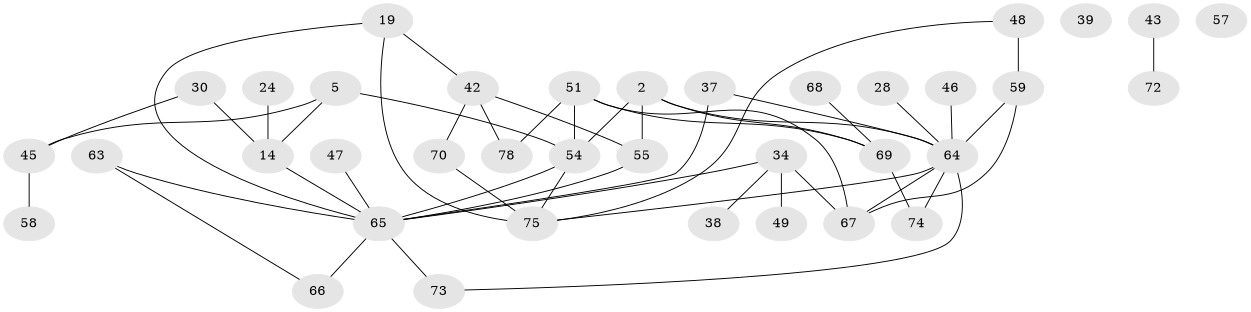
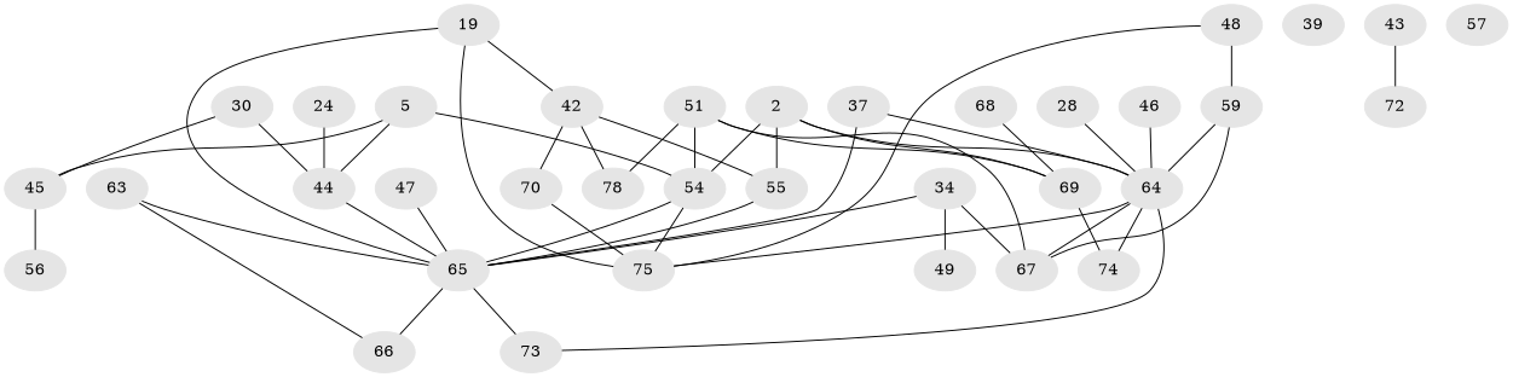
  graph {
    node [color=gray90 style=filled]
    54 [super="+53"]
    65 [super="+3+25+41+60+62"]
    75 [super="+29"]
    2
    55 [super="+16"]
    64 [super="+1+26+23"]
    69
    67 [super="+18+20"]
    73
    74
-   44 [super="+40" label=14]
+   44 [super="+40"]
    5
    45
-   58 [super="+24"]
+   58 [super="+24" label=56]
    42 [super="+15"]
    70
    n17 [label=78]
    19
    66 [super="+21+61"]
    n20 [label=24]
    28
    30
    34
-   38
    49 [super="+32"]
    37
    39
    43
    72
    48 [super="+7"]
    59 [super="+50"]
    46
    47
    51
    57
    63
    68
    54 -- 65 [weight=3]
    54 -- 75
    65 -- 73
    65 -- 66 [weight=2]
    2 -- 54
    2 -- 55 [weight=2]
    2 -- 64
    2 -- 69
    55 -- 65 [weight=2]
    64 -- 75
    64 -- 67
    64 -- 73
    64 -- 74
    69 -- 74
    44 -- 65 [weight=2]
    5 -- 54
    5 -- 44 [weight=2]
    5 -- 45
    45 -- 58 [weight=2]
    42 -- 55
    42 -- 70
    42 -- n17
    70 -- 75
    19 -- 65 [weight=2]
    19 -- 75 [weight=2]
    19 -- 42
    n20 -- 44 [weight=2]
    28 -- 64
    30 -- 44
    30 -- 45
    34 -- 65
    34 -- 67
-   34 -- 38
    34 -- 49 [weight=2]
    37 -- 65
    37 -- 64
    43 -- 72
    48 -- 75
    48 -- 59 [weight=2]
    59 -- 64
    59 -- 67
    46 -- 64
    47 -- 65
    51 -- 54
    51 -- 69
    51 -- 67
    51 -- n17
    63 -- 65
    63 -- 66 [weight=2]
    68 -- 69
  }
